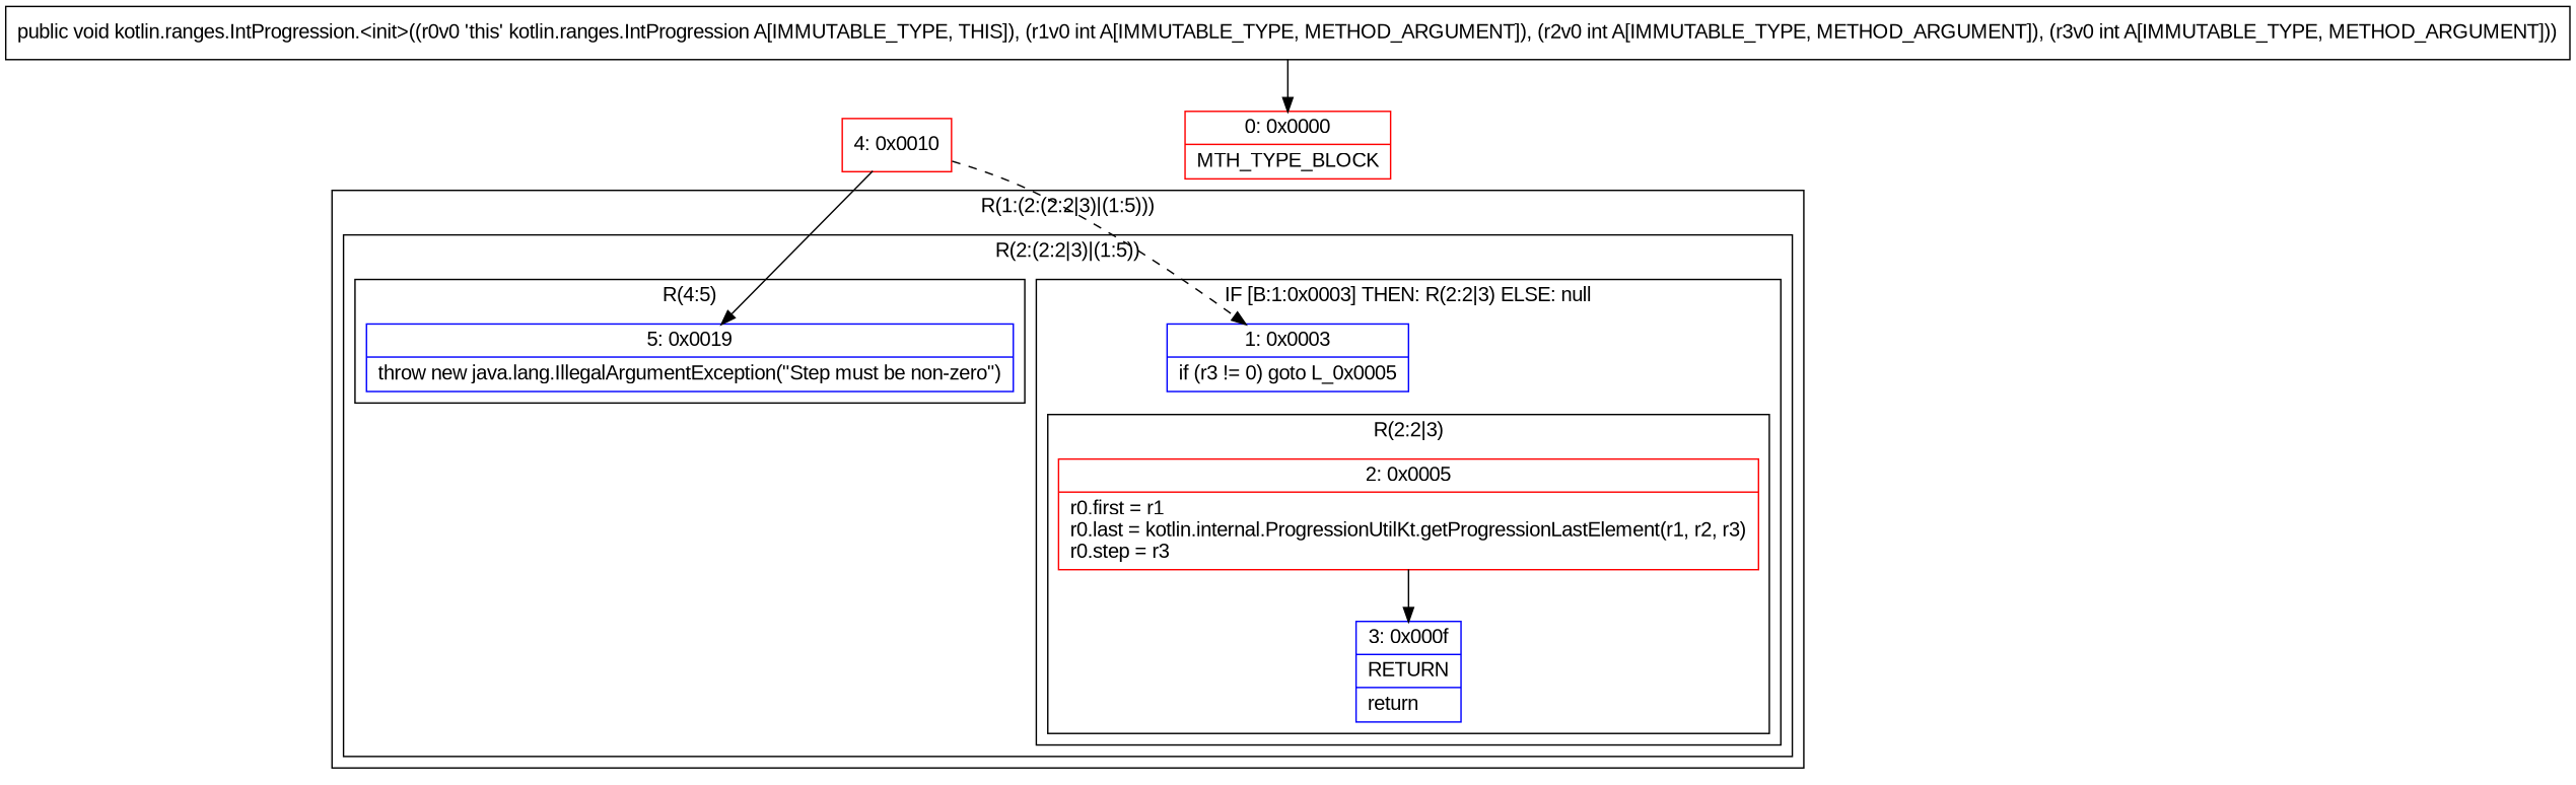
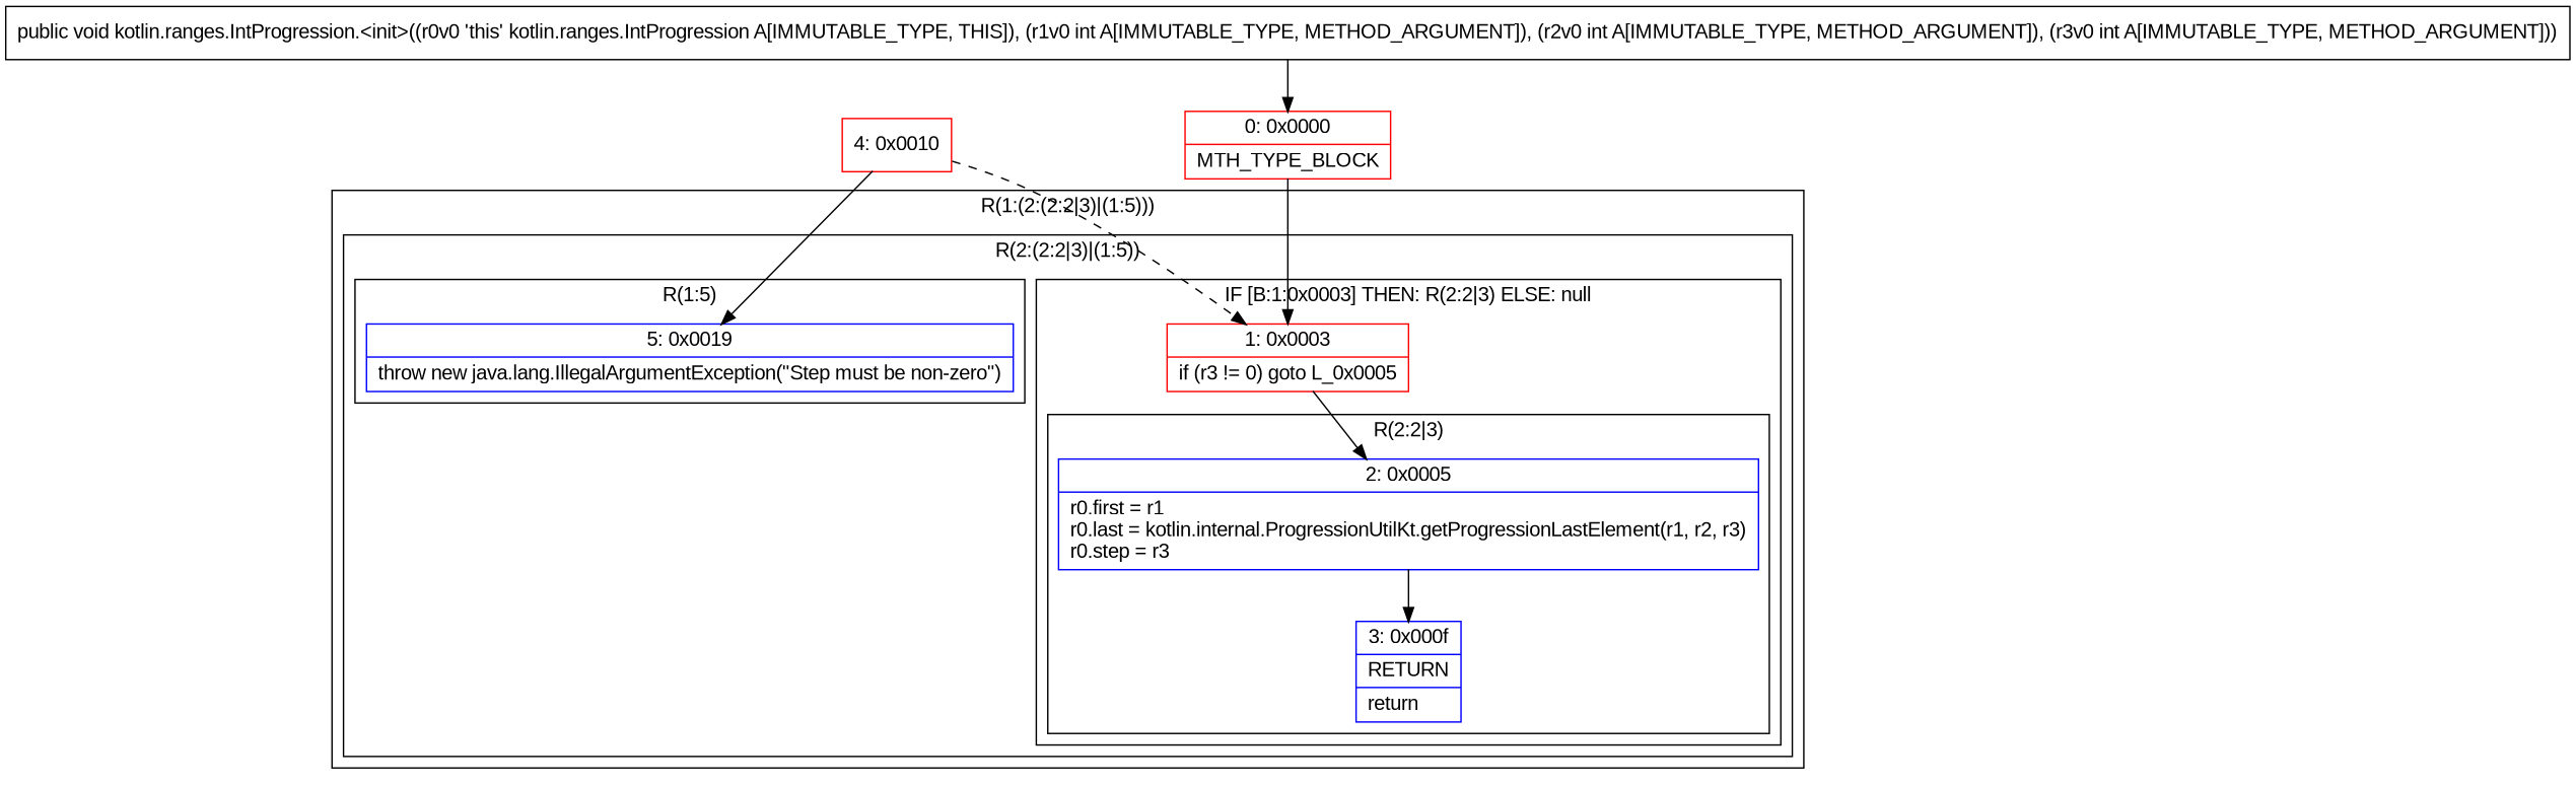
  digraph {
    fontname="Liberation Sans"
    node [color=blue fontname="Liberation Sans" shape=record]
    edge [fontname="Liberation Sans"]
-   n1 [color=red label="{2\:\ 0x0005|r0.first = r1\lr0.last = kotlin.internal.ProgressionUtilKt.getProgressionLastElement(r1, r2, r3)\lr0.step = r3\l}"]
+   n1 [label="{2\:\ 0x0005|r0.first = r1\lr0.last = kotlin.internal.ProgressionUtilKt.getProgressionLastElement(r1, r2, r3)\lr0.step = r3\l}"]
    n2 [label="{3\:\ 0x000f|RETURN\l|return\l}"]
-   n3 [label="{1\:\ 0x0003|if (r3 != 0) goto L_0x0005\l}"]
+   n3 [color=red label="{1\:\ 0x0003|if (r3 != 0) goto L_0x0005\l}"]
    n4 [label="{5\:\ 0x0019|throw new java.lang.IllegalArgumentException(\"Step must be non\-zero\")\l}"]
    n5 [color=red label="{4\:\ 0x0010}"]
    n6 [color=red label="{0\:\ 0x0000|MTH_TYPE_BLOCK\l}"]
    n7 [label="{public void kotlin.ranges.IntProgression.\<init\>((r0v0 'this' kotlin.ranges.IntProgression A[IMMUTABLE_TYPE, THIS]), (r1v0 int A[IMMUTABLE_TYPE, METHOD_ARGUMENT]), (r2v0 int A[IMMUTABLE_TYPE, METHOD_ARGUMENT]), (r3v0 int A[IMMUTABLE_TYPE, METHOD_ARGUMENT])) }" color=""]
    subgraph cluster_1 {
      label="R(1:(2:(2:2|3)|(1:5)))"
      subgraph cluster_2 {
        label="R(2:(2:2|3)|(1:5))"
        subgraph cluster_3 {
          label="IF [B:1:0x0003] THEN: R(2:2|3) ELSE: null"
          n3
          subgraph cluster_4 {
            label="R(2:2|3)"
            n1
            n2
          }
        }
        subgraph cluster_5 {
-         label="R(4:5)"
+         label="R(1:5)"
          n4
        }
      }
    }
    n1 -> n2
+   n3 -> n1
    n5 -> n3 [style=dashed]
    n5 -> n4
+   n6 -> n3
    n7 -> n6
  }
